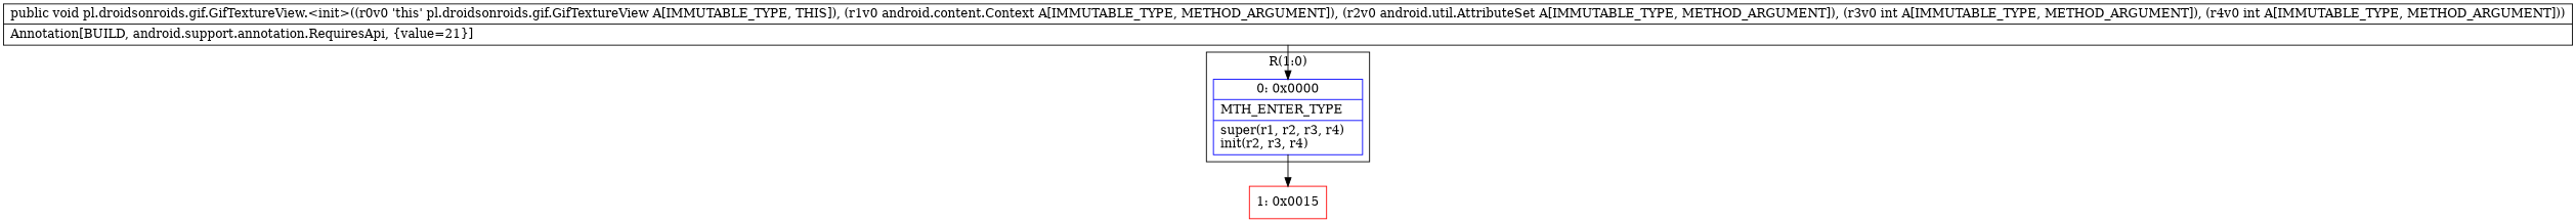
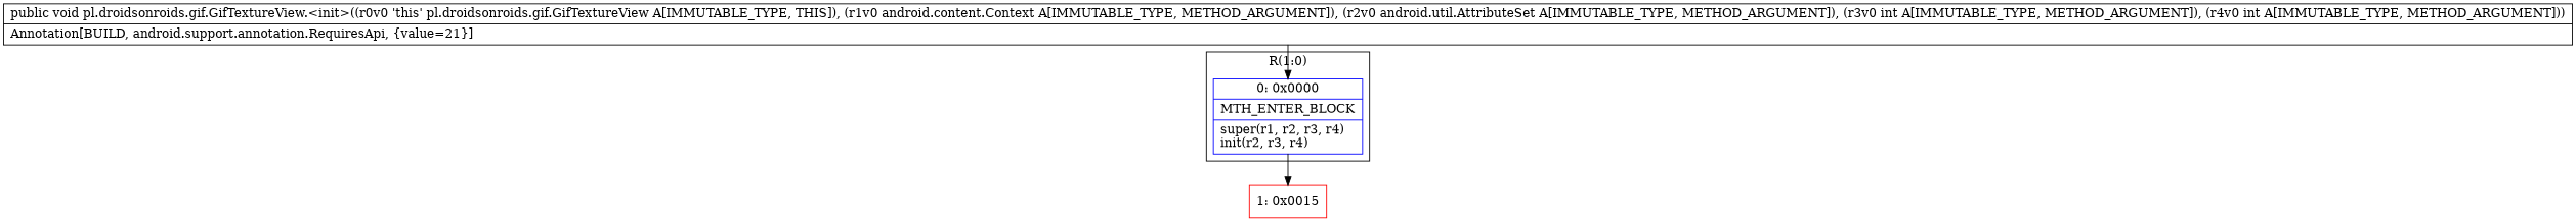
  digraph {
    node [shape=record]
-   n1 [color=blue label="{0\:\ 0x0000|MTH_ENTER_TYPE\l|super(r1, r2, r3, r4)\linit(r2, r3, r4)\l}"]
+   n1 [color=blue label="{0\:\ 0x0000|MTH_ENTER_BLOCK\l|super(r1, r2, r3, r4)\linit(r2, r3, r4)\l}"]
    n2 [color=red label="{1\:\ 0x0015}"]
    n3 [label="{public void pl.droidsonroids.gif.GifTextureView.\<init\>((r0v0 'this' pl.droidsonroids.gif.GifTextureView A[IMMUTABLE_TYPE, THIS]), (r1v0 android.content.Context A[IMMUTABLE_TYPE, METHOD_ARGUMENT]), (r2v0 android.util.AttributeSet A[IMMUTABLE_TYPE, METHOD_ARGUMENT]), (r3v0 int A[IMMUTABLE_TYPE, METHOD_ARGUMENT]), (r4v0 int A[IMMUTABLE_TYPE, METHOD_ARGUMENT]))  | Annotation[BUILD, android.support.annotation.RequiresApi, \{value=21\}]\l}"]
    subgraph cluster_1 {
      label="R(1:0)"
      n1
    }
    n1 -> n2
    n3 -> n1
  }
